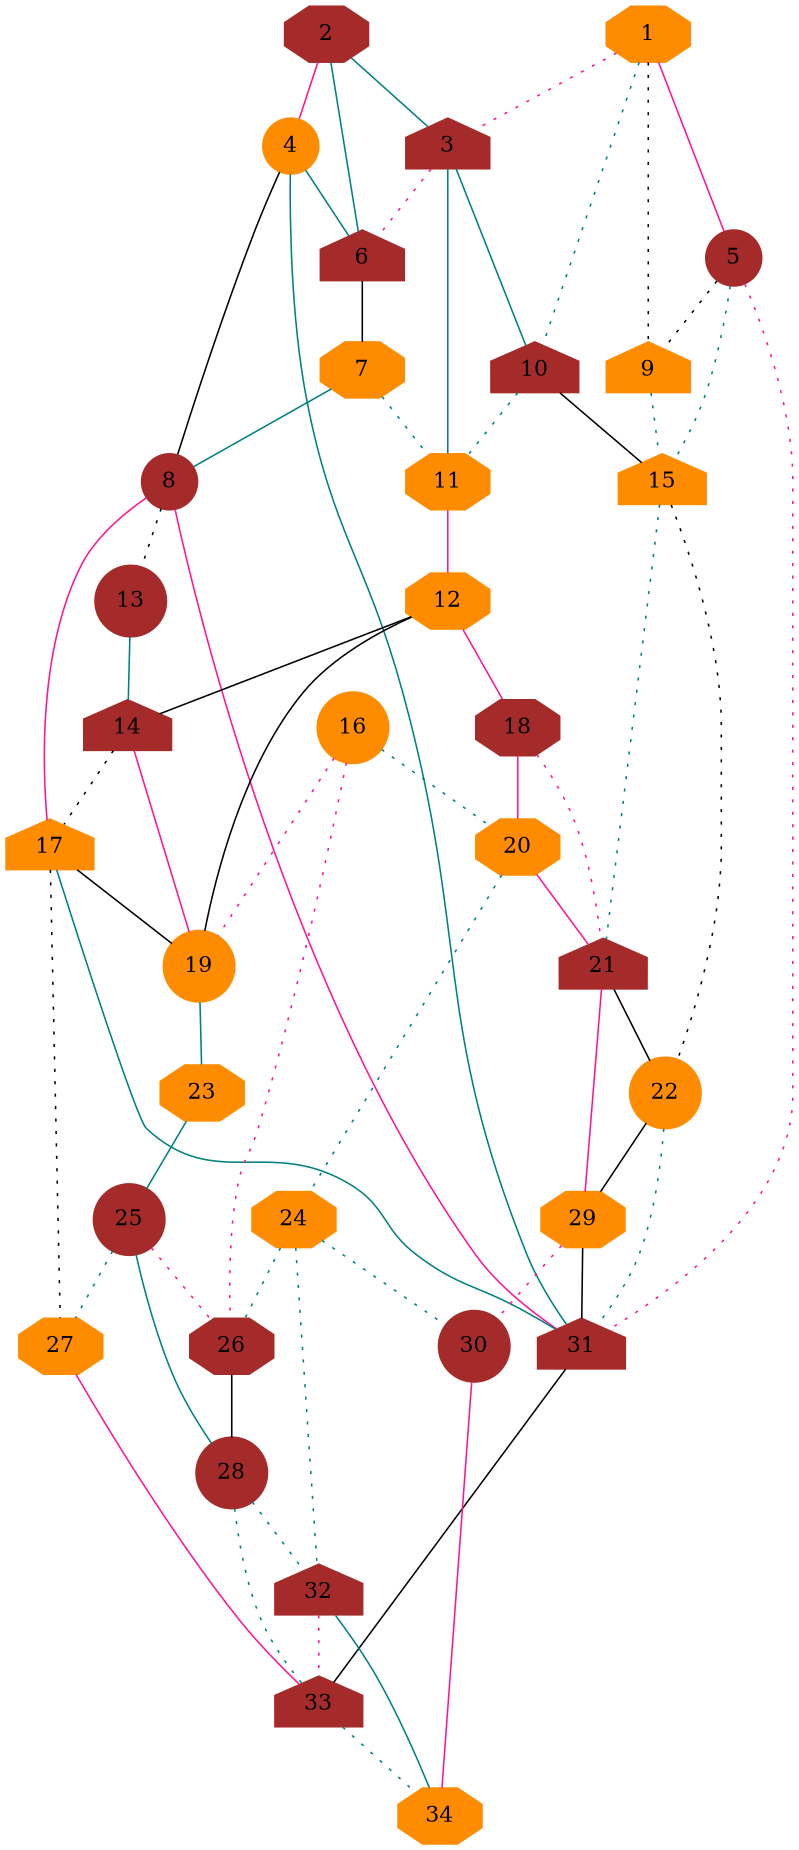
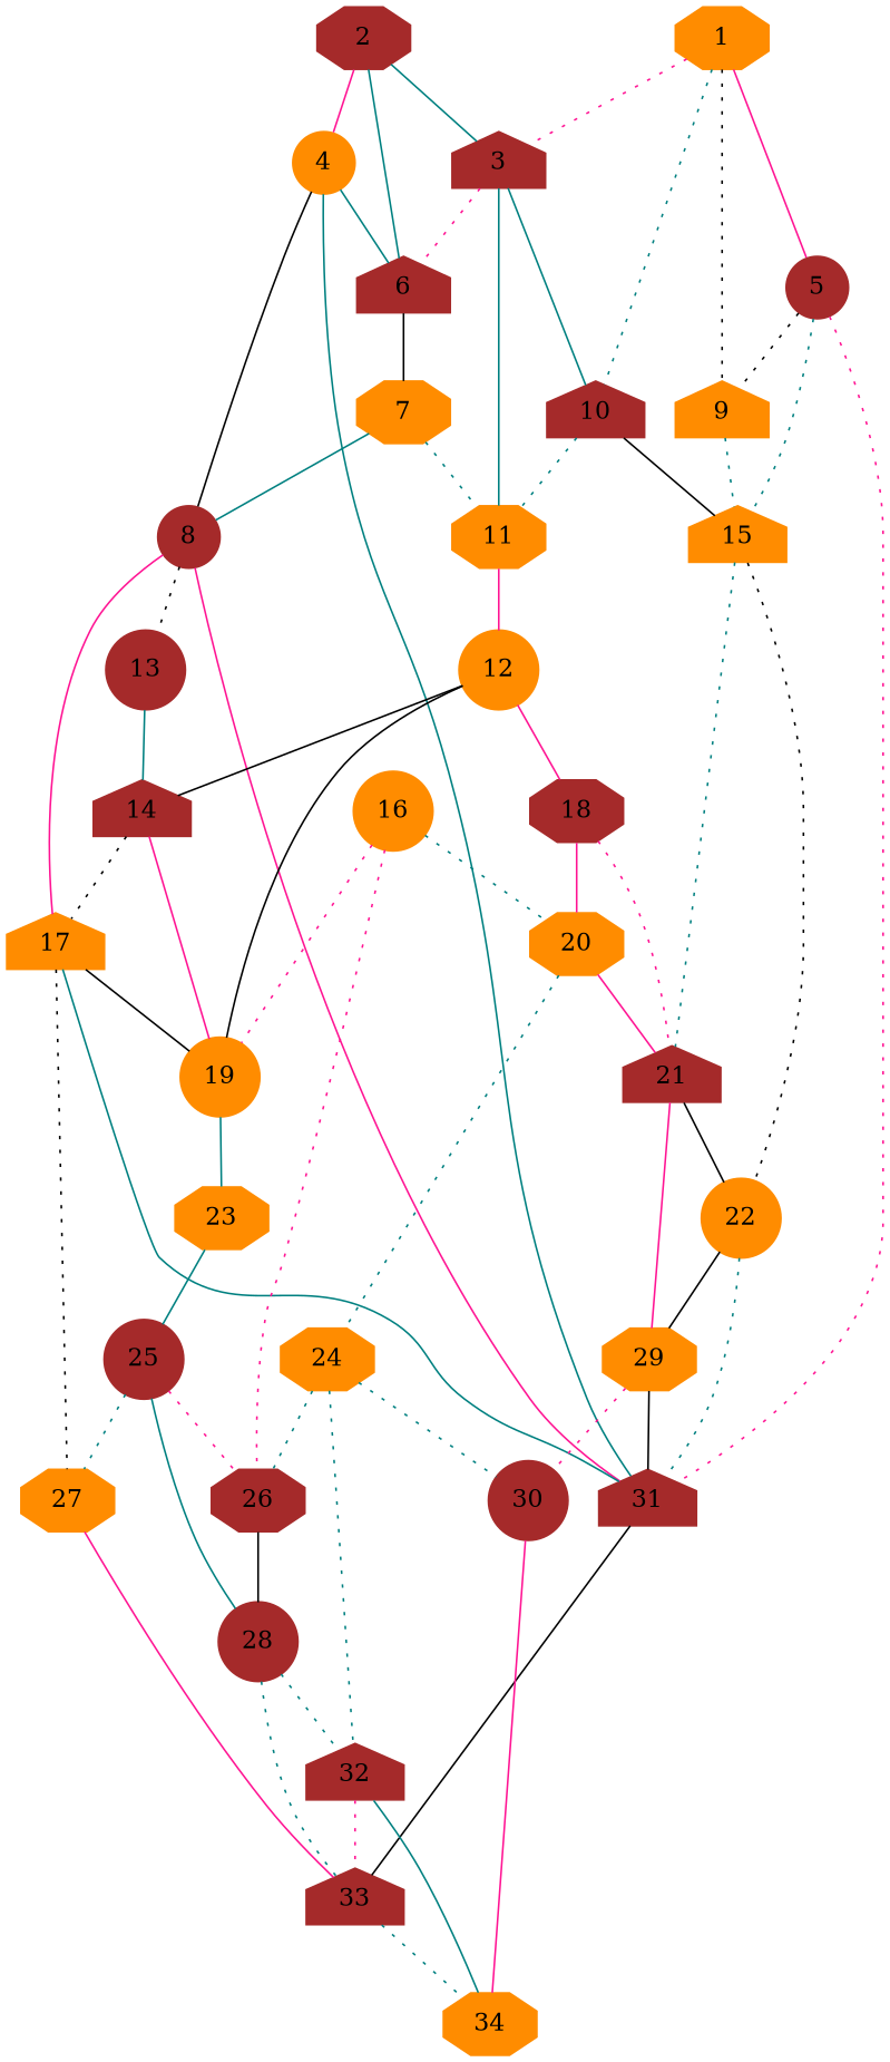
  graph {
    node [color=brown shape=octagon style=filled]
    edge [color=teal style=solid weight=1.0]
    3 [shape=house]
    1 [color=darkorange]
    5 [shape=circle]
    9 [color=darkorange shape=house]
    10 [shape=house]
    6 [shape=house]
    11 [color=darkorange]
    31 [shape=house]
    15 [color=darkorange shape=house]
    2
    4 [color=darkorange shape=circle]
    8 [shape=circle]
    7 [color=darkorange]
-   12 [color=darkorange]
+   12 [color=darkorange shape=circle]
    13 [shape=circle]
    17 [color=darkorange shape=house]
    33 [shape=house]
    21 [shape=house]
    22 [color=darkorange shape=circle]
    14 [shape=house]
    19 [color=darkorange shape=circle]
    27 [color=darkorange]
    18
    20 [color=darkorange]
    23 [color=darkorange]
    29 [color=darkorange]
    16 [color=darkorange shape=circle]
    26
    24 [color=darkorange]
    28 [shape=circle]
    25 [shape=circle]
    30 [shape=circle]
    32 [shape=house]
    34 [color=darkorange]
    3 -- 10
    3 -- 6 [color=deeppink style=dotted]
    3 -- 11
    1 -- 3 [color=deeppink style=dotted]
    1 -- 5 [color=deeppink]
    1 -- 9 [color=black style=dotted weight=2.0]
    1 -- 10 [style=dotted]
    5 -- 9 [color=black style=dotted]
    5 -- 31 [color=deeppink style=dotted weight=2.0]
    5 -- 15 [style=dotted]
    9 -- 15 [style=dotted]
    10 -- 11 [style=dotted weight=2.0]
    10 -- 15 [color=black]
    6 -- 7 [color=black]
    11 -- 12 [color=deeppink weight=2.0]
    31 -- 33 [color=black]
    15 -- 21 [style=dotted]
    15 -- 22 [color=black style=dotted]
    2 -- 3
    2 -- 6
    2 -- 4 [color=deeppink weight=2.0]
    4 -- 6
    4 -- 31
    4 -- 8 [color=black]
    8 -- 31 [color=deeppink]
    8 -- 13 [color=black style=dotted weight=2.0]
    8 -- 17 [color=deeppink]
    7 -- 11 [style=dotted]
    7 -- 8
    12 -- 14 [color=black]
    12 -- 19 [color=black]
    12 -- 18 [color=deeppink]
    13 -- 14 [weight=2.0]
    17 -- 31
    17 -- 19 [color=black]
    17 -- 27 [color=black style=dotted weight=2.0]
    33 -- 34 [style=dotted]
    21 -- 22 [color=black]
    21 -- 29 [color=deeppink]
    22 -- 31 [style=dotted]
    22 -- 29 [color=black]
    14 -- 17 [color=black style=dotted]
    14 -- 19 [color=deeppink]
    19 -- 23
    27 -- 33 [color=deeppink]
    18 -- 21 [color=deeppink style=dotted]
    18 -- 20 [color=deeppink weight=2.0]
    20 -- 21 [color=deeppink]
    20 -- 24 [style=dotted]
    23 -- 25 [weight=2.0]
    29 -- 31 [color=black]
    29 -- 30 [color=deeppink style=dotted weight=3.0]
    16 -- 19 [color=deeppink style=dotted weight=2.0]
    16 -- 20 [style=dotted]
    16 -- 26 [color=deeppink style=dotted]
    26 -- 28 [color=black]
    24 -- 26 [style=dotted]
    24 -- 30 [style=dotted]
    24 -- 32 [style=dotted]
    28 -- 33 [style=dotted]
    28 -- 32 [style=dotted]
    25 -- 27 [style=dotted weight=2.0]
    25 -- 26 [color=deeppink style=dotted]
    25 -- 28
    30 -- 34 [color=deeppink weight=2.0]
    32 -- 33 [color=deeppink style=dotted]
    32 -- 34
  }
